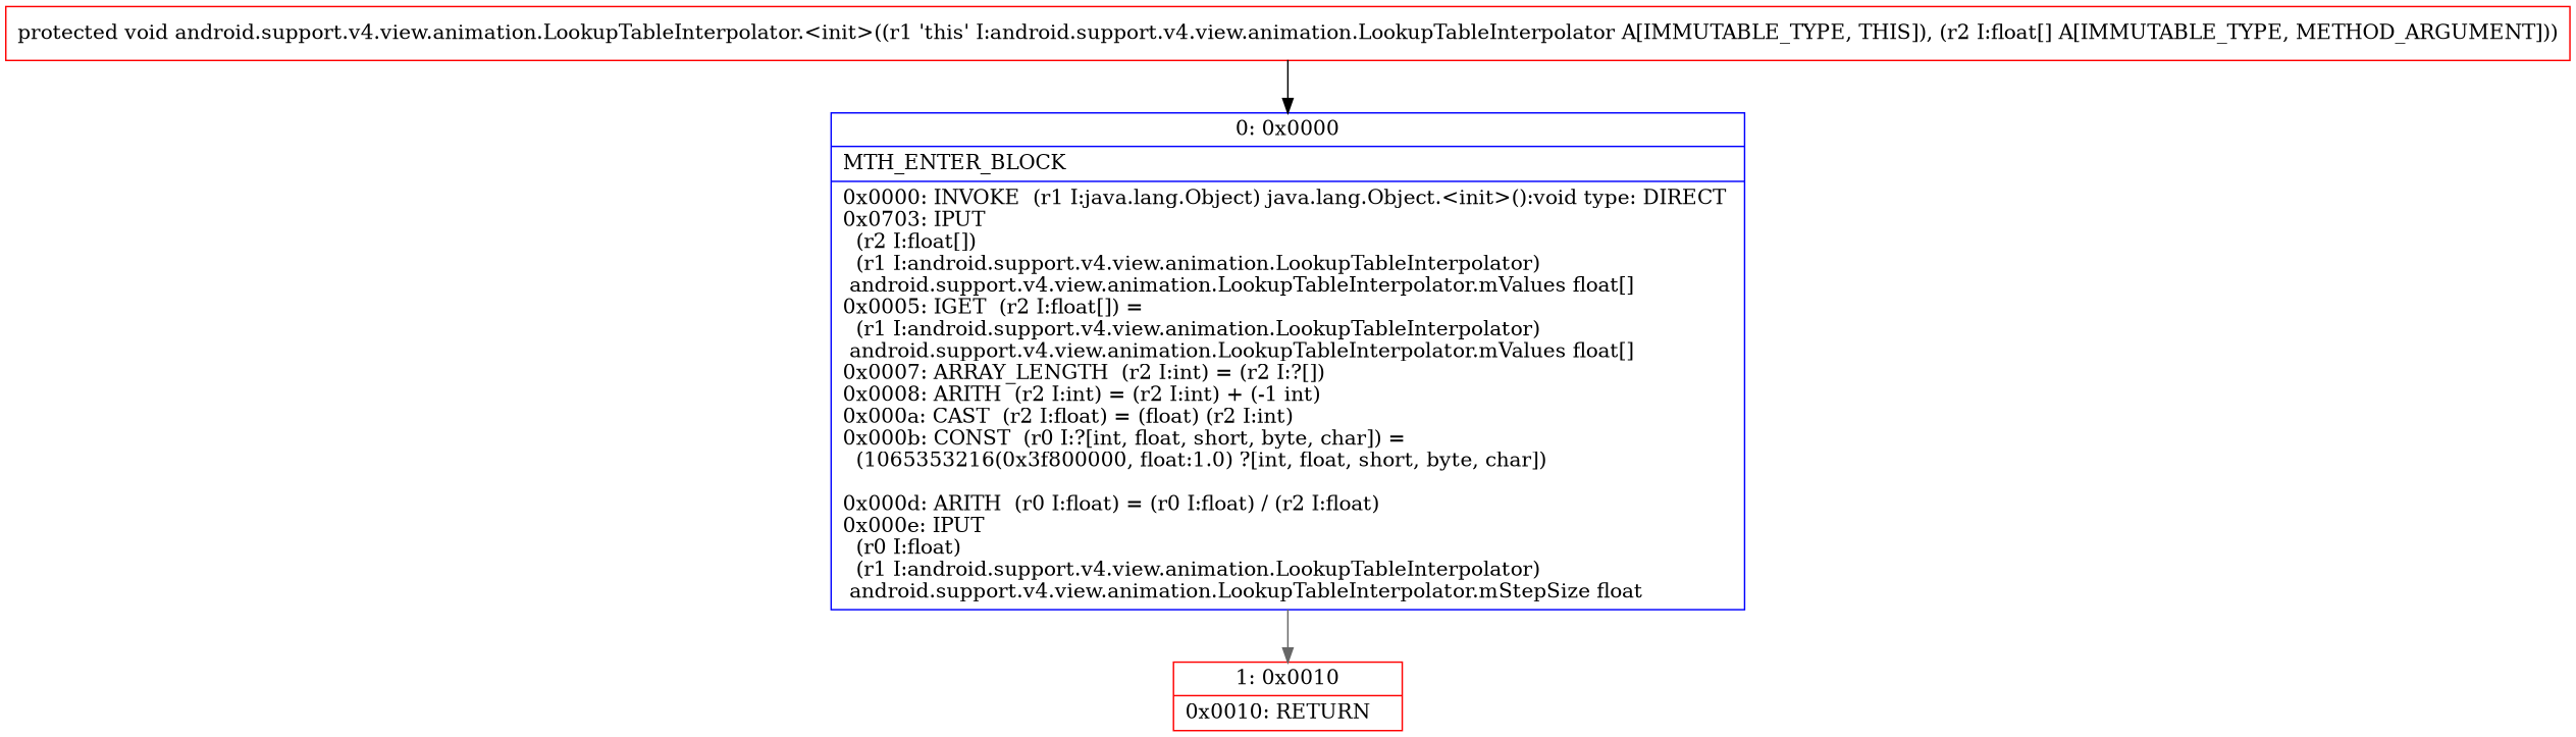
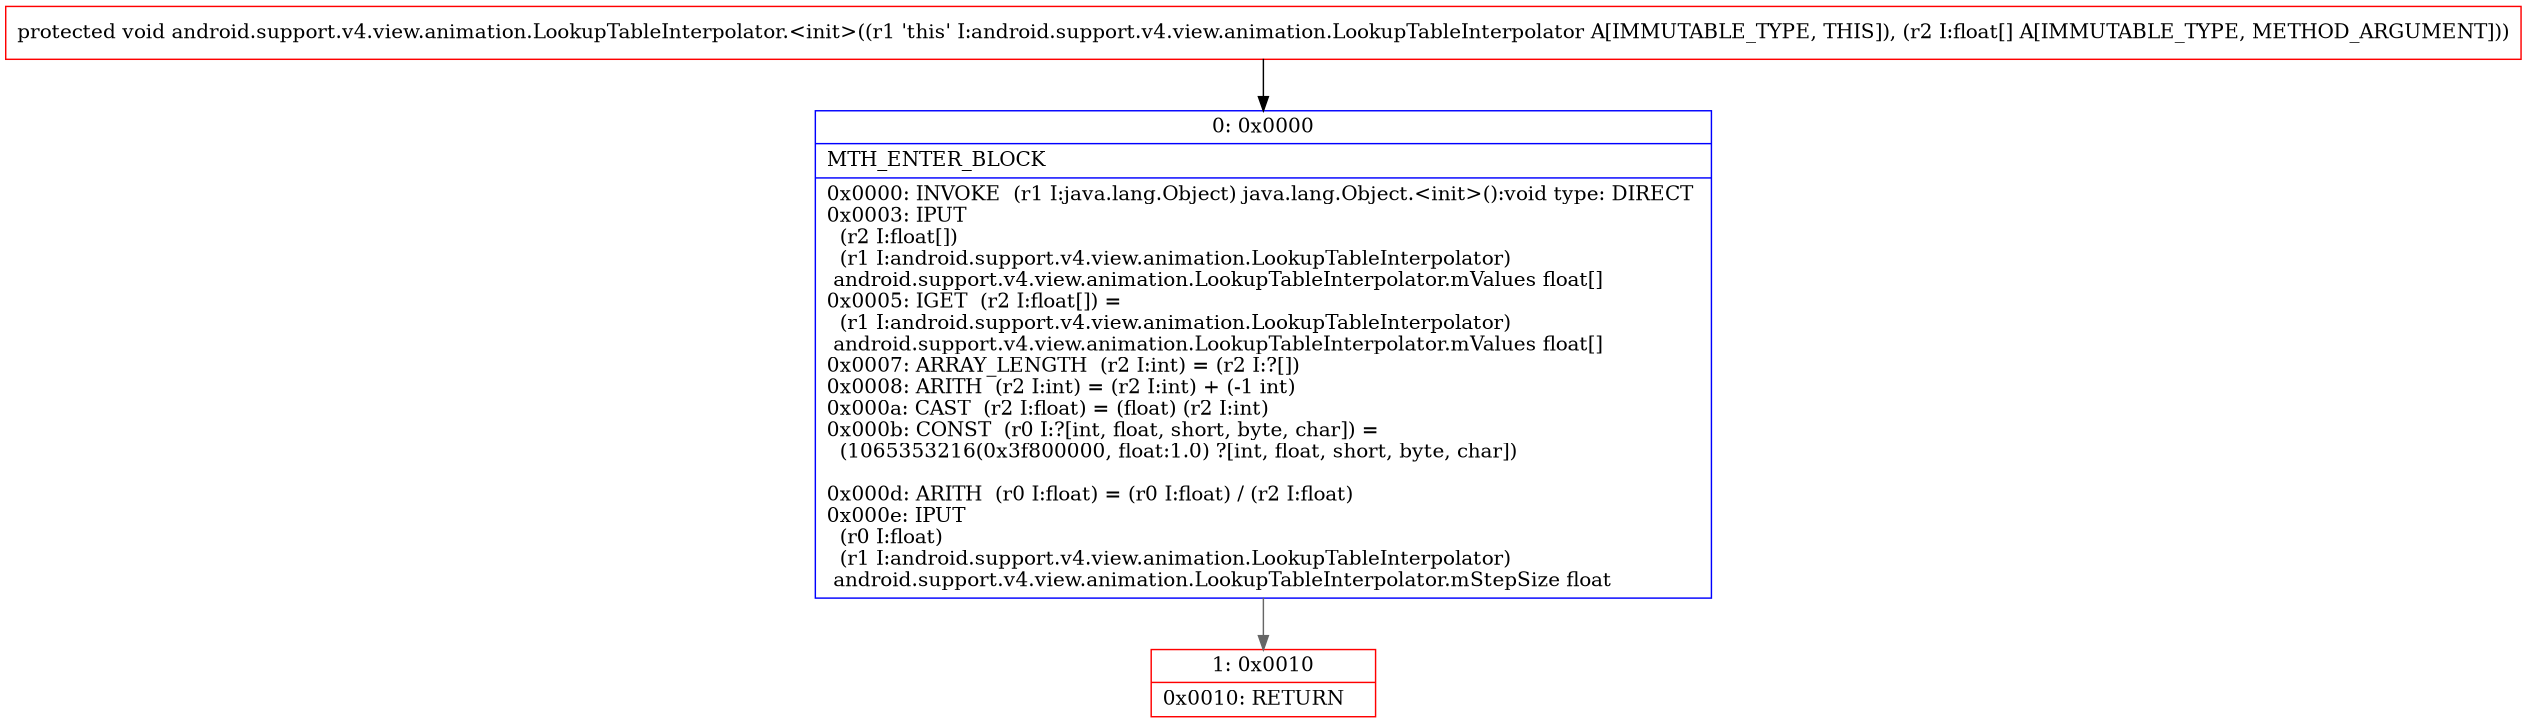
  digraph {
    node [shape=record color=red]
-   n1 [label="{0\:\ 0x0000|MTH_ENTER_BLOCK\l|0x0000: INVOKE  (r1 I:java.lang.Object) java.lang.Object.\<init\>():void type: DIRECT \l0x0703: IPUT  \l  (r2 I:float[])\l  (r1 I:android.support.v4.view.animation.LookupTableInterpolator)\l android.support.v4.view.animation.LookupTableInterpolator.mValues float[] \l0x0005: IGET  (r2 I:float[]) = \l  (r1 I:android.support.v4.view.animation.LookupTableInterpolator)\l android.support.v4.view.animation.LookupTableInterpolator.mValues float[] \l0x0007: ARRAY_LENGTH  (r2 I:int) = (r2 I:?[]) \l0x0008: ARITH  (r2 I:int) = (r2 I:int) + (\-1 int) \l0x000a: CAST  (r2 I:float) = (float) (r2 I:int) \l0x000b: CONST  (r0 I:?[int, float, short, byte, char]) = \l  (1065353216(0x3f800000, float:1.0) ?[int, float, short, byte, char])\l \l0x000d: ARITH  (r0 I:float) = (r0 I:float) \/ (r2 I:float) \l0x000e: IPUT  \l  (r0 I:float)\l  (r1 I:android.support.v4.view.animation.LookupTableInterpolator)\l android.support.v4.view.animation.LookupTableInterpolator.mStepSize float \l}" color=blue]
+   n1 [label="{0\:\ 0x0000|MTH_ENTER_BLOCK\l|0x0000: INVOKE  (r1 I:java.lang.Object) java.lang.Object.\<init\>():void type: DIRECT \l0x0003: IPUT  \l  (r2 I:float[])\l  (r1 I:android.support.v4.view.animation.LookupTableInterpolator)\l android.support.v4.view.animation.LookupTableInterpolator.mValues float[] \l0x0005: IGET  (r2 I:float[]) = \l  (r1 I:android.support.v4.view.animation.LookupTableInterpolator)\l android.support.v4.view.animation.LookupTableInterpolator.mValues float[] \l0x0007: ARRAY_LENGTH  (r2 I:int) = (r2 I:?[]) \l0x0008: ARITH  (r2 I:int) = (r2 I:int) + (\-1 int) \l0x000a: CAST  (r2 I:float) = (float) (r2 I:int) \l0x000b: CONST  (r0 I:?[int, float, short, byte, char]) = \l  (1065353216(0x3f800000, float:1.0) ?[int, float, short, byte, char])\l \l0x000d: ARITH  (r0 I:float) = (r0 I:float) \/ (r2 I:float) \l0x000e: IPUT  \l  (r0 I:float)\l  (r1 I:android.support.v4.view.animation.LookupTableInterpolator)\l android.support.v4.view.animation.LookupTableInterpolator.mStepSize float \l}" color=blue]
    n2 [label="{1\:\ 0x0010|0x0010: RETURN   \l}"]
    n3 [label="{protected void android.support.v4.view.animation.LookupTableInterpolator.\<init\>((r1 'this' I:android.support.v4.view.animation.LookupTableInterpolator A[IMMUTABLE_TYPE, THIS]), (r2 I:float[] A[IMMUTABLE_TYPE, METHOD_ARGUMENT])) }"]
    n1 -> n2 [color=gray40]
    n3 -> n1 [color=black]
  }
